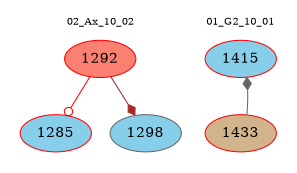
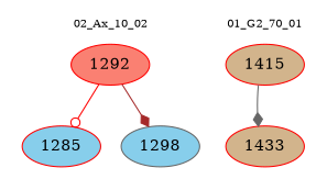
  digraph {
    node [color=red fillcolor=skyblue style=filled]
    edge [arrowhead=diamond]
    n1 [fillcolor=salmon label=1292]
    n2 [label=1285]
    n3 [color=gray40 label=1298]
-   n4 [label=1415]
+   n4 [fillcolor=tan label=1415]
    n5 [fillcolor=tan label=1433]
    subgraph cluster_1 {
      color=white
      fontsize=10
      label="02_Ax_10_02"
      n1
      n2
      n3
    }
    subgraph cluster_2 {
      color=white
      fontsize=10
-     label="01_G2_10_01"
+     label="01_G2_70_01"
      n4
      n5
    }
    n1 -> n2 [arrowhead=odot color=red]
    n1 -> n3 [color=brown]
-   n5 -> n4 [color=gray40]
+   n4 -> n5 [color=gray40]
  }
